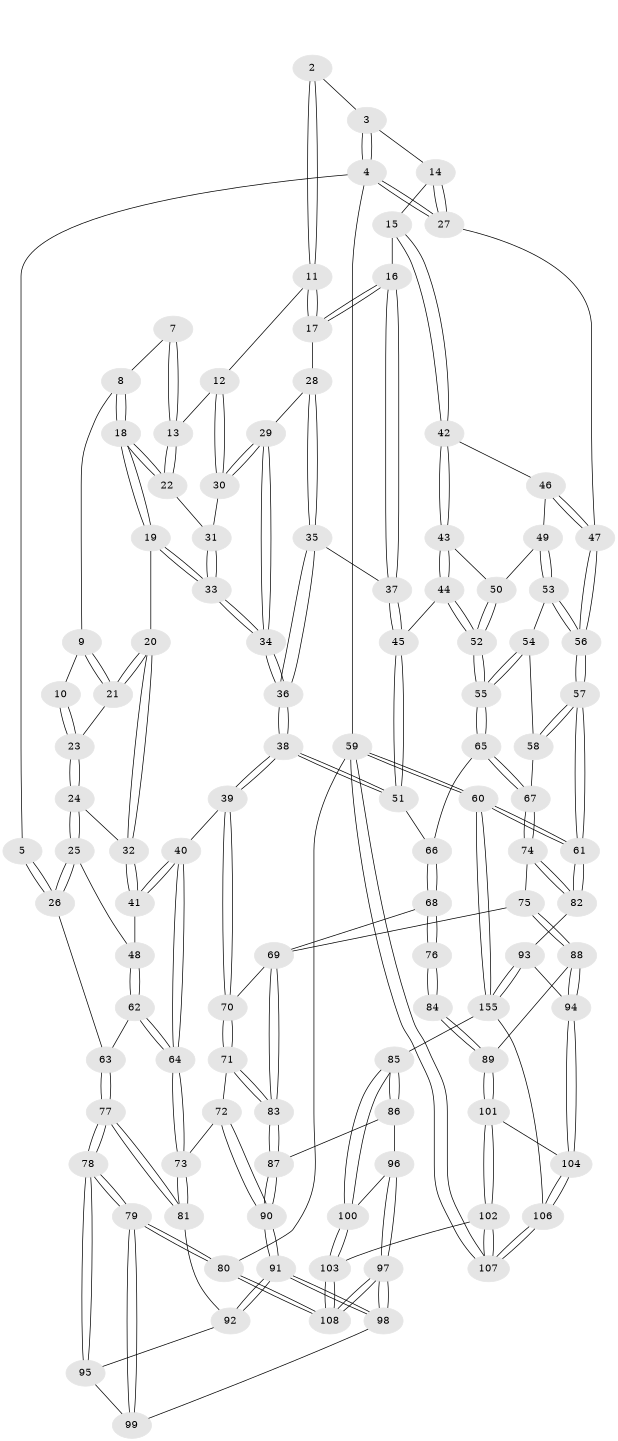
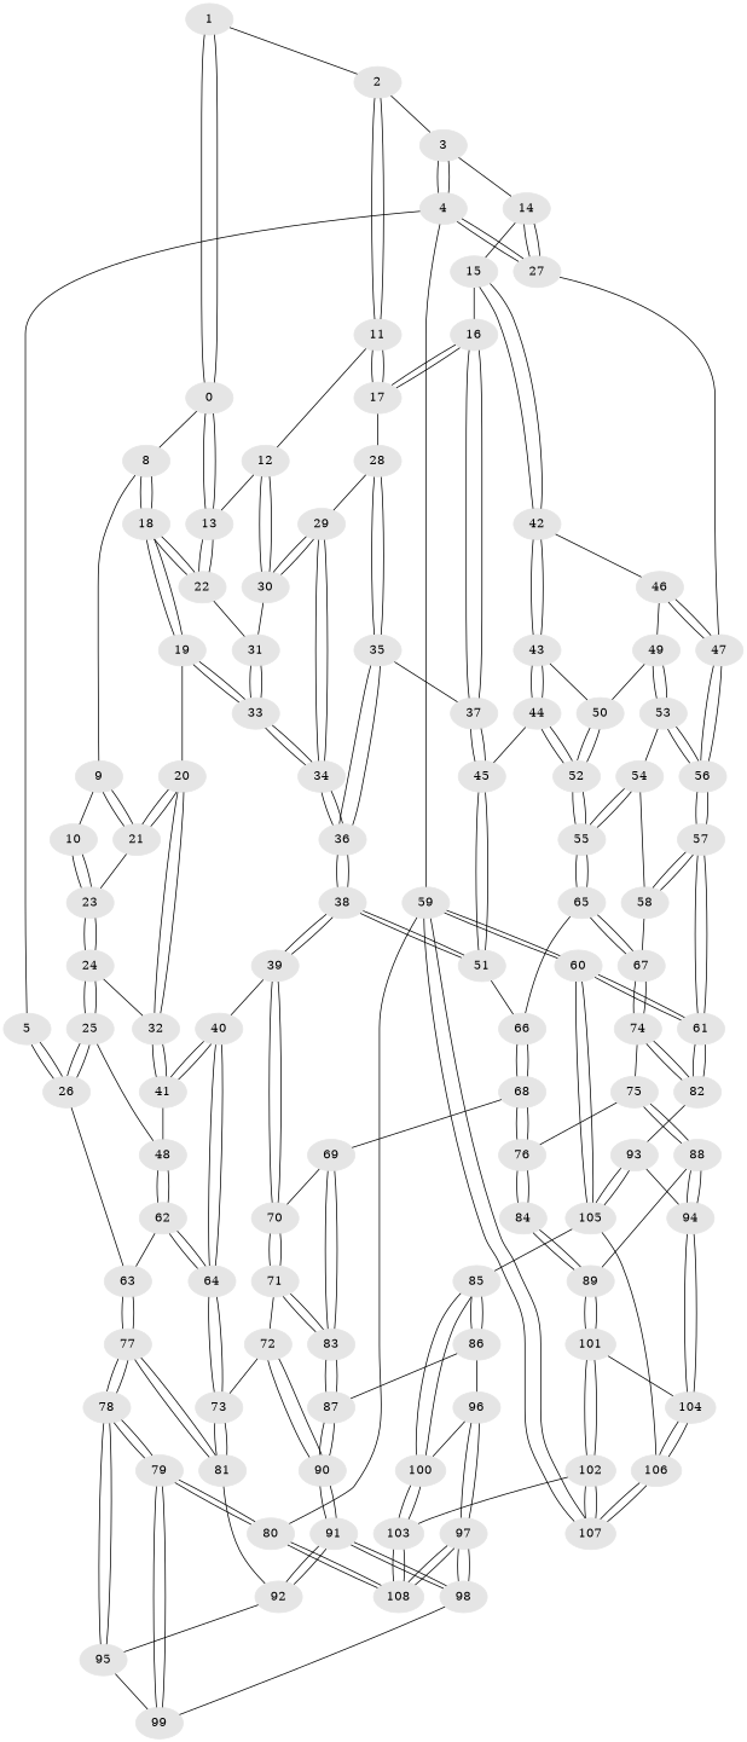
  graph {
    node [color=gray90 style=filled]
+   1
    2
-   7
+   7 [label=0]
    3
    11
    8
    13
    4
    14
    12
    17
    5
    27
    59
    15
    26
    47
    80
    60
    107
    63
    108
    10
    23
    9
    18
    22
    21
    19
    24
    30
    28
    31
    16
    42
    37
    43
    46
    45
    29
    35
    20
    33
    32
    34
    41
    25
    48
    62
    77
    56
    36
    38
    39
    51
    40
    70
    66
    64
    71
    73
    44
    50
    49
    52
    55
    53
    57
    54
    68
    65
    58
    67
    61
    82
    74
-   105 [label=155]
+   105
    85
    106
    93
    81
    78
    69
    76
    75
    83
    84
    87
    72
    90
    91
    92
    88
    89
    94
    79
    95
    99
    86
    100
    101
    96
    103
    97
    104
    102
    98
+   1 -- 2
+   1 -- 7
+   1 -- 7
    2 -- 3
    2 -- 11
    2 -- 11
    7 -- 8
    7 -- 13
    7 -- 13
    3 -- 4
    3 -- 4
    3 -- 14
    11 -- 12
    11 -- 17
    11 -- 17
    8 -- 9
    8 -- 18
    8 -- 18
    13 -- 22
    13 -- 22
    4 -- 5
    4 -- 27
    4 -- 27
    4 -- 59
    14 -- 27
    14 -- 27
    14 -- 15
    12 -- 13
    12 -- 30
    12 -- 30
    17 -- 28
    5 -- 26
    5 -- 26
    27 -- 47
    59 -- 80
    59 -- 60
    59 -- 60
    59 -- 107
    59 -- 107
    15 -- 16
    15 -- 42
    15 -- 42
    26 -- 63
    47 -- 56
    47 -- 56
    80 -- 108
    80 -- 108
    60 -- 61
    60 -- 61
    60 -- 105
    60 -- 105
    63 -- 77
    63 -- 77
    10 -- 23
    10 -- 23
    23 -- 24
    23 -- 24
    9 -- 10
    9 -- 21
    9 -- 21
    18 -- 22
    18 -- 22
    18 -- 19
    18 -- 19
    22 -- 31
    21 -- 23
    19 -- 20
    19 -- 33
    19 -- 33
    24 -- 32
    24 -- 25
    24 -- 25
    30 -- 31
    28 -- 29
    28 -- 35
    28 -- 35
    31 -- 33
    31 -- 33
    16 -- 17
    16 -- 17
    16 -- 37
    16 -- 37
    42 -- 43
    42 -- 43
    42 -- 46
    37 -- 45
    37 -- 45
    43 -- 44
    43 -- 44
    43 -- 50
    46 -- 47
    46 -- 47
    46 -- 49
    45 -- 51
    45 -- 51
    29 -- 30
    29 -- 30
    29 -- 34
    29 -- 34
    35 -- 37
    35 -- 36
    35 -- 36
    20 -- 21
    20 -- 21
    20 -- 32
    20 -- 32
    33 -- 34
    33 -- 34
    32 -- 41
    32 -- 41
    34 -- 36
    34 -- 36
    41 -- 48
    25 -- 26
    25 -- 26
    25 -- 48
    48 -- 62
    48 -- 62
    62 -- 63
    62 -- 64
    62 -- 64
    77 -- 81
    77 -- 81
    77 -- 78
    77 -- 78
    56 -- 57
    56 -- 57
    36 -- 38
    36 -- 38
    38 -- 39
    38 -- 39
    38 -- 51
    38 -- 51
    39 -- 40
    39 -- 70
    39 -- 70
    51 -- 66
    40 -- 41
    40 -- 41
    40 -- 64
    40 -- 64
    70 -- 71
    70 -- 71
    66 -- 68
    66 -- 68
    64 -- 73
    64 -- 73
    71 -- 83
    71 -- 83
    71 -- 72
    73 -- 81
    73 -- 81
    44 -- 45
    44 -- 52
    44 -- 52
    50 -- 52
    50 -- 52
    49 -- 50
    49 -- 53
    49 -- 53
    52 -- 55
    52 -- 55
    55 -- 65
    55 -- 65
    53 -- 56
    53 -- 56
    53 -- 54
    57 -- 58
    57 -- 58
    57 -- 61
    57 -- 61
    54 -- 55
    54 -- 55
    54 -- 58
    68 -- 69
    68 -- 76
    68 -- 76
    65 -- 66
    65 -- 67
    65 -- 67
    58 -- 67
    67 -- 74
    67 -- 74
    61 -- 82
    61 -- 82
    82 -- 93
    74 -- 82
    74 -- 82
    74 -- 75
    105 -- 85
    105 -- 106
    85 -- 86
    85 -- 86
    85 -- 100
    85 -- 100
    106 -- 107
    106 -- 107
    93 -- 105
    93 -- 105
    93 -- 94
    81 -- 92
    78 -- 79
    78 -- 79
    78 -- 95
    78 -- 95
    69 -- 70
    69 -- 83
    69 -- 83
    76 -- 84
    76 -- 84
-   75 -- 69
+   75 -- 76
    75 -- 88
    75 -- 88
    83 -- 87
    83 -- 87
    84 -- 89
    84 -- 89
    87 -- 90
    87 -- 90
    72 -- 73
    72 -- 90
    72 -- 90
    90 -- 91
    90 -- 91
    91 -- 92
    91 -- 92
    91 -- 98
    91 -- 98
    92 -- 95
    88 -- 89
    88 -- 94
    88 -- 94
    89 -- 101
    89 -- 101
    94 -- 104
    94 -- 104
    79 -- 80
    79 -- 80
    79 -- 99
    79 -- 99
    95 -- 99
    86 -- 87
    86 -- 96
    100 -- 103
    100 -- 103
    101 -- 104
    101 -- 102
    101 -- 102
    96 -- 100
    96 -- 97
    96 -- 97
    103 -- 108
    103 -- 108
    97 -- 108
    97 -- 108
    97 -- 98
    97 -- 98
    104 -- 106
    104 -- 106
    102 -- 107
    102 -- 107
    102 -- 103
    98 -- 99
  }
